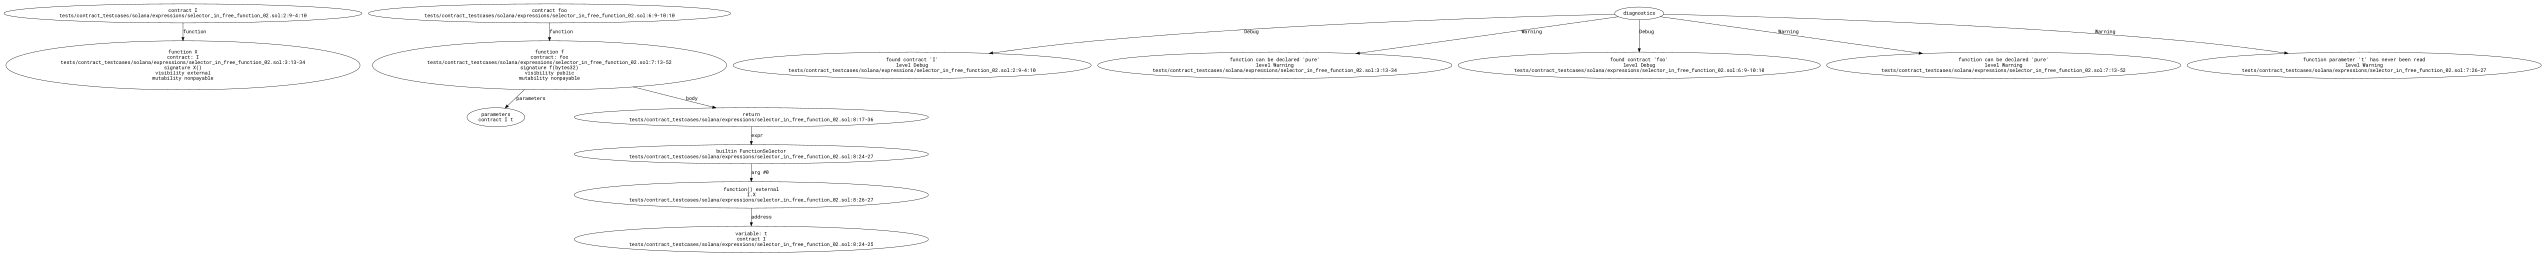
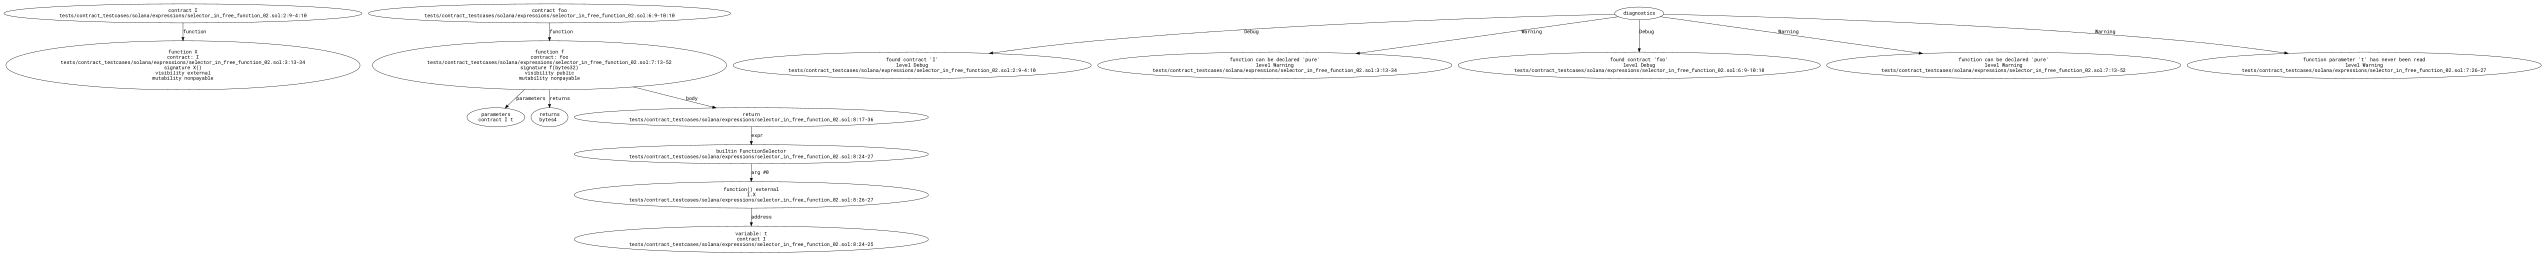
  strict digraph {
    fontname="Roboto Mono"
    node [fontname="Roboto Mono"]
    edge [fontname="Roboto Mono"]
    n1 [label="contract I\ntests/contract_testcases/solana/expressions/selector_in_free_function_02.sol:2:9-4:10"]
    n2 [label="function X\ncontract: I\ntests/contract_testcases/solana/expressions/selector_in_free_function_02.sol:3:13-34\nsignature X()\nvisibility external\nmutability nonpayable"]
    n3 [label="contract foo\ntests/contract_testcases/solana/expressions/selector_in_free_function_02.sol:6:9-10:10"]
    n4 [label="function f\ncontract: foo\ntests/contract_testcases/solana/expressions/selector_in_free_function_02.sol:7:13-52\nsignature f(bytes32)\nvisibility public\nmutability nonpayable"]
    n5 [label="parameters\ncontract I t"]
+   n6 [label="returns\nbytes4 "]
    n7 [label="return\ntests/contract_testcases/solana/expressions/selector_in_free_function_02.sol:8:17-36"]
    n8 [label="builtin FunctionSelector\ntests/contract_testcases/solana/expressions/selector_in_free_function_02.sol:8:24-27"]
    n9 [label="function() external\nI.X\ntests/contract_testcases/solana/expressions/selector_in_free_function_02.sol:8:26-27"]
    n10 [label="variable: t\ncontract I\ntests/contract_testcases/solana/expressions/selector_in_free_function_02.sol:8:24-25"]
    n11 [label="found contract 'I'\nlevel Debug\ntests/contract_testcases/solana/expressions/selector_in_free_function_02.sol:2:9-4:10"]
    n12 [label="function can be declared 'pure'\nlevel Warning\ntests/contract_testcases/solana/expressions/selector_in_free_function_02.sol:3:13-34"]
    n13 [label="found contract 'foo'\nlevel Debug\ntests/contract_testcases/solana/expressions/selector_in_free_function_02.sol:6:9-10:10"]
    n14 [label="function can be declared 'pure'\nlevel Warning\ntests/contract_testcases/solana/expressions/selector_in_free_function_02.sol:7:13-52"]
    n15 [label="function parameter 't' has never been read\nlevel Warning\ntests/contract_testcases/solana/expressions/selector_in_free_function_02.sol:7:26-27"]
    diagnostics
    n1 -> n2 [label=function]
    n3 -> n4 [label=function]
    n4 -> n5 [label=parameters]
+   n4 -> n6 [label=returns]
    n4 -> n7 [label=body]
    n7 -> n8 [label=expr]
    n8 -> n9 [label="arg #0"]
    n9 -> n10 [label=address]
    diagnostics -> n11 [label=Debug]
    diagnostics -> n12 [label=Warning]
    diagnostics -> n13 [label=Debug]
    diagnostics -> n14 [label=Warning]
    diagnostics -> n15 [label=Warning]
  }
